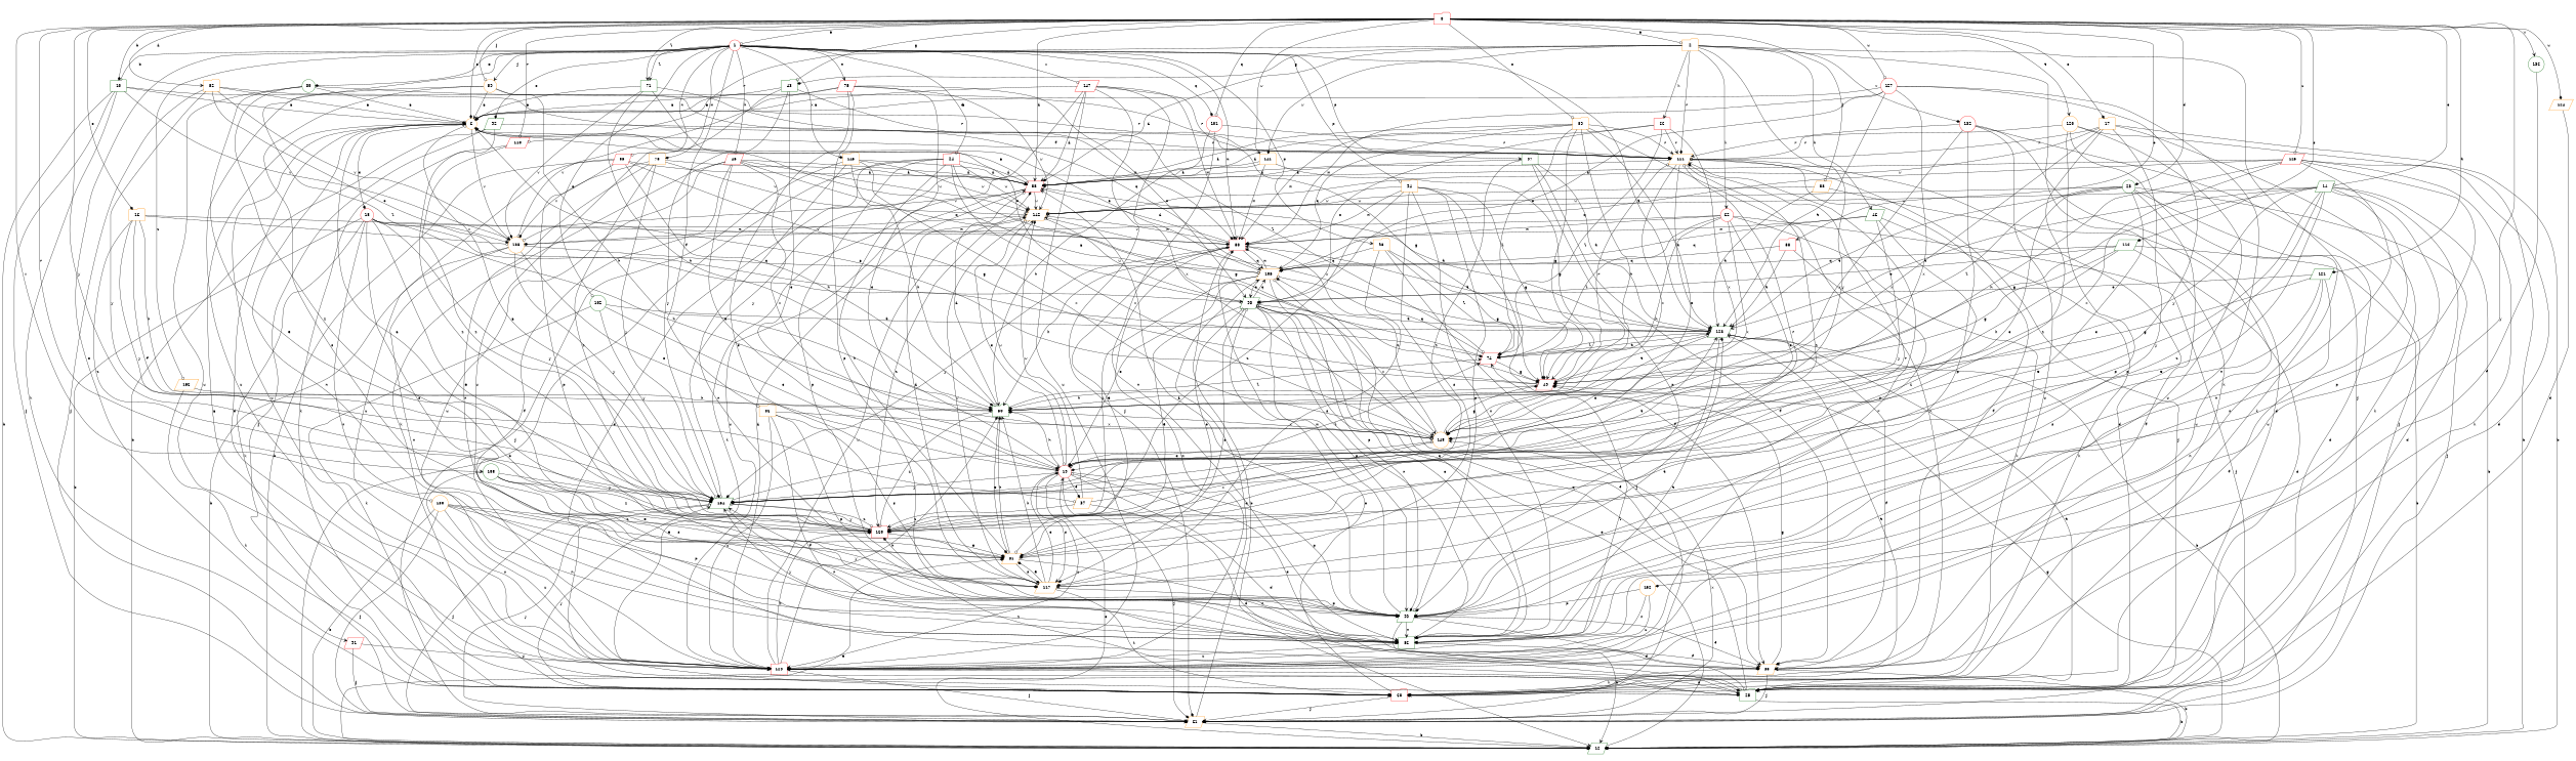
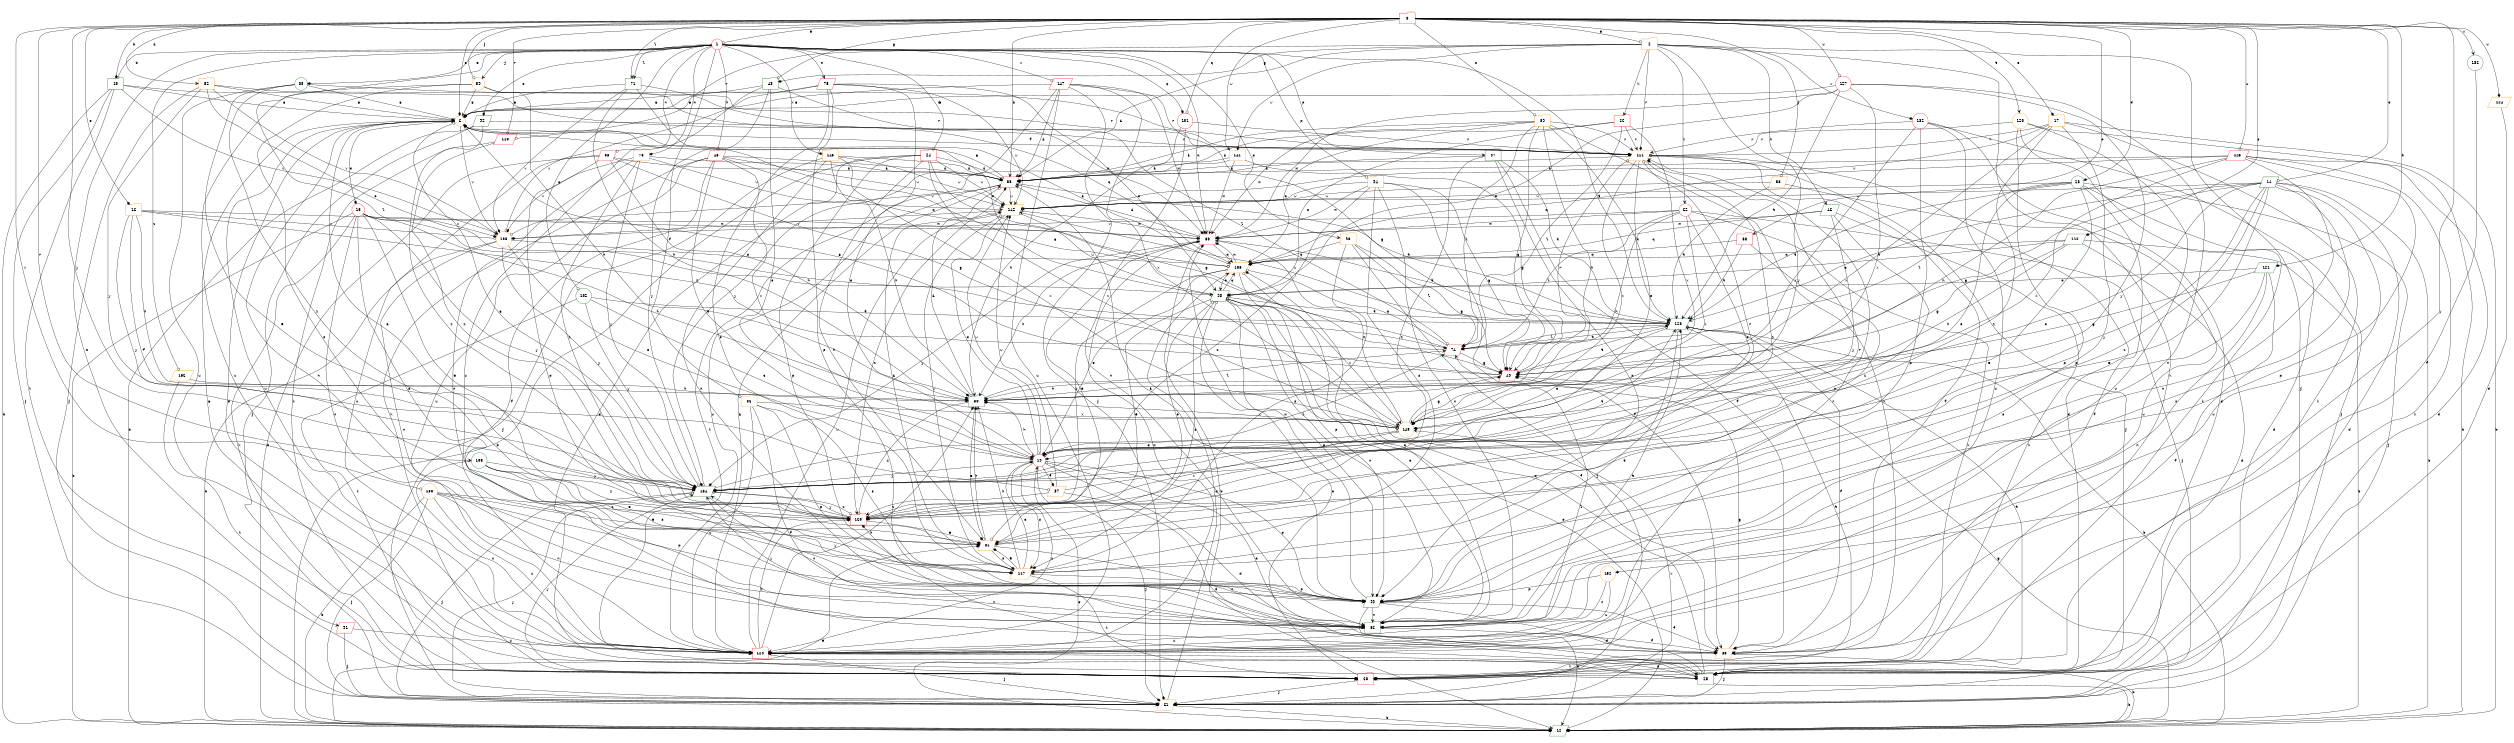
  strict digraph {
    fontname="DejaVu Sans Mono"
    node [color=darkorange fontname="DejaVu Sans Mono" shape=parallelogram]
    edge [arrowhead=vee fontname="DejaVu Sans Mono"]
    0 [color=red shape=folder]
    1 [color=red shape=circle]
    2 [shape=folder]
    6 [shape=circle]
    10 [color=darkgreen shape=folder]
    14 [color=darkgreen]
    16 [shape=folder]
    17 [shape=folder]
    23 [color=darkgreen shape=circle]
    43 [color=darkgreen shape=folder]
    52 [shape=folder]
    55 [color=red]
    58
    59 [shape=circle]
    71 [color=darkgreen shape=folder]
    88 [color=red shape=folder]
    89 [shape=folder]
    101 [color=red shape=circle]
    108 [color=darkgreen shape=circle]
    110 [color=red]
    116 [color=darkgreen]
    120 [shape=circle]
    121 [color=darkgreen]
    124
    125 [color=red]
    127 [color=red shape=circle]
    130 [shape=circle]
    136 [color=darkgreen shape=circle]
    141 [shape=folder]
    152 [shape=circle]
    154 [color=darkgreen]
    24 [color=red shape=folder]
    30 [color=darkgreen shape=circle]
    36 [shape=folder]
    45 [color=red]
    74 [color=red]
    75 [color=red]
    78 [shape=folder]
    80 [color=red shape=folder]
    85 [color=red]
    91 [color=red]
    92 [color=darkgreen]
    94 [shape=folder]
    97 [color=darkgreen shape=folder]
    98 [shape=folder]
    102 [color=darkgreen shape=circle]
    123 [color=darkgreen]
    145 [shape=folder]
    147 [color=red]
    156
    46 [color=darkgreen]
    61
    62 [color=red shape=circle]
    66 [color=red shape=folder]
    68 [color=red shape=folder]
    111
    132 [color=red shape=circle]
    18 [color=red shape=circle]
    25 [color=darkgreen shape=folder]
    86 [color=darkgreen shape=folder]
    129 [color=red shape=folder]
    135 [shape=circle]
    12 [color=darkgreen]
    19 [color=red shape=circle]
    31
    n66 [color=red label=49]
    142
    160 [color=red shape=folder]
    37
    50 [color=darkgreen shape=folder]
    99 [color=darkgreen]
    148 [shape=circle]
    38
    93 [color=darkgreen]
    117
    105
    0 -> 1 [arrowhead=odot label=a]
    0 -> 2 [arrowhead=odot label=a]
    0 -> 6 [arrowhead=diamond label=a]
    0 -> 10 [arrowhead=diamond label=b]
    0 -> 14 [arrowhead=odot label=c]
    0 -> 16 [arrowhead=diamond label=c]
    0 -> 17 [arrowhead=diamond label=c]
    0 -> 23 [arrowhead=diamond label=d]
    0 -> 43 [arrowhead=odot label=g]
    0 -> 52 [label=i]
    0 -> 55 [label=i]
    0 -> 58 [arrowhead=odot label=j]
    0 -> 59 [arrowhead=odot label=j]
    0 -> 71 [label=l]
    0 -> 88 [label=o]
    0 -> 89 [arrowhead=odot label=o]
    0 -> 101 [arrowhead=odot label=q]
    0 -> 108 [label=r]
    0 -> 110 [arrowhead=odot label=r]
    0 -> 116 [arrowhead=diamond label=s]
    0 -> 120 [label=t]
    0 -> 121 [arrowhead=diamond label=t]
    0 -> 124 [arrowhead=diamond label=u]
    0 -> 125 [arrowhead=odot label=u]
    0 -> 127 [arrowhead=odot label=u]
    0 -> 130 [arrowhead=odot label=v]
    0 -> 136 [label=w]
    0 -> 141 [label=w]
    0 -> 152 [arrowhead=diamond label=y]
    0 -> 154 [arrowhead=diamond label=y]
    1 -> 10 [arrowhead=odot label=b]
    1 -> 59 [label=j]
    1 -> 71 [label=l]
    1 -> 101 [arrowhead=diamond label=q]
    1 -> 24 [arrowhead=odot label=d]
    1 -> 30 [arrowhead=diamond label=e]
    1 -> 36 [arrowhead=odot label=f]
    1 -> 45 [arrowhead=odot label=h]
    1 -> 74 [arrowhead=diamond label=l]
    1 -> 75 [label=m]
    1 -> 78 [arrowhead=diamond label=m]
    1 -> 80 [label=m]
    1 -> 85 [arrowhead=odot label=n]
    1 -> 91 [label=o]
    1 -> 92 [arrowhead=diamond label=o]
    1 -> 94 [arrowhead=odot label=p]
    1 -> 97 [label=p]
    1 -> 98 [label=p]
    1 -> 102 [arrowhead=odot label=q]
    1 -> 123 [arrowhead=diamond label=t]
    1 -> 145 [arrowhead=diamond label=x]
    1 -> 147 [arrowhead=odot label=x]
    1 -> 156 [arrowhead=odot label=z]
    2 -> 43 [arrowhead=diamond label=g]
    2 -> 55 [arrowhead=diamond label=i]
    2 -> 110 [arrowhead=odot label=r]
    2 -> 141 [arrowhead=diamond label=w]
    2 -> 154 [label=y]
    2 -> 46 [label=h]
    2 -> 61 [label=j]
    2 -> 62 [label=k]
    2 -> 66 [label=k]
    2 -> 68 [arrowhead=diamond label=k]
    2 -> 111 [arrowhead=diamond label=r]
    2 -> 132 [arrowhead=diamond label=v]
    6 -> 111 [arrowhead=odot label=f]
    6 -> 18 [arrowhead=diamond label=c]
    6 -> 25 [arrowhead=odot label=d]
    6 -> 86 [arrowhead=odot label=n]
    6 -> 129 [label=u]
    6 -> 135 [label=v]
    10 -> 6 [arrowhead=diamond label=a]
    10 -> 61 [arrowhead=odot label=j]
    10 -> 68 [arrowhead=diamond label=k]
    10 -> 111 [label=r]
    10 -> 135 [arrowhead=odot label=v]
    10 -> 12 [label=b]
    14 -> 154 [arrowhead=odot label=y]
    14 -> 123 [label=t]
    14 -> 25 [label=d]
    14 -> 86 [arrowhead=odot label=n]
    14 -> 129 [arrowhead=diamond label=u]
    14 -> 12 [arrowhead=odot label=b]
    14 -> 19 [arrowhead=diamond label=c]
    14 -> 31 [arrowhead=odot label=e]
    14 -> n66 [arrowhead=diamond label=g]
    14 -> 142 [arrowhead=odot label=w]
    14 -> 160 [arrowhead=diamond label=z]
    16 -> 154 [label=y]
    16 -> 80 [arrowhead=diamond label=m]
    16 -> 135 [arrowhead=odot label=v]
-   16 -> 160 [arrowhead=odot label=z]
+   16 -> 74 [arrowhead=odot label=z]
    16 -> 37 [arrowhead=odot label=f]
    16 -> 50 [arrowhead=diamond label=h]
    17 -> 68 [label=k]
    17 -> 111 [arrowhead=odot label=r]
    17 -> 12 [arrowhead=diamond label=b]
    17 -> 142 [arrowhead=odot label=w]
    17 -> 160 [arrowhead=odot label=z]
    17 -> 99 [arrowhead=odot label=p]
    17 -> 148 [arrowhead=diamond label=x]
    23 -> 74 [label=l]
    23 -> 123 [label=t]
    23 -> 61 [arrowhead=odot label=j]
    23 -> 25 [label=d]
    23 -> 19 [arrowhead=diamond label=c]
    23 -> 31 [arrowhead=diamond label=e]
    23 -> 142 [label=w]
    23 -> 38 [label=f]
    43 -> 6 [arrowhead=diamond label=a]
    43 -> 154 [arrowhead=diamond label=y]
    43 -> 74 [arrowhead=odot label=l]
    43 -> 129 [label=u]
    43 -> 19 [arrowhead=diamond label=c]
    52 -> 6 [arrowhead=diamond label=a]
    52 -> 154 [arrowhead=diamond label=y]
    52 -> 61 [label=j]
    52 -> 111 [label=r]
    52 -> 135 [label=v]
    52 -> 93 [arrowhead=odot label=o]
    55 -> 6 [arrowhead=diamond label=a]
    55 -> 123 [arrowhead=odot label=t]
    55 -> 68 [arrowhead=diamond label=k]
    55 -> 129 [arrowhead=diamond label=u]
    55 -> 142 [label=w]
    58 -> 123 [label=t]
    58 -> 129 [arrowhead=diamond label=u]
    58 -> 142 [arrowhead=odot label=w]
    59 -> 6 [label=a]
    59 -> 80 [arrowhead=diamond label=m]
    59 -> 129 [arrowhead=odot label=u]
    59 -> 50 [arrowhead=diamond label=h]
    59 -> 117 [arrowhead=diamond label=s]
    71 -> 6 [arrowhead=odot label=a]
    71 -> 135 [arrowhead=diamond label=v]
    71 -> 50 [arrowhead=diamond label=h]
    71 -> 93 [label=o]
    71 -> 105 [label=q]
    88 -> 123 [label=t]
    88 -> 160 [label=z]
    88 -> 105 [arrowhead=diamond label=q]
    89 -> 55 [arrowhead=diamond label=i]
    89 -> 74 [label=l]
    89 -> 80 [label=m]
    89 -> 68 [arrowhead=odot label=k]
    89 -> 111 [label=r]
    89 -> 19 [label=c]
    89 -> n66 [label=g]
    89 -> 50 [label=h]
    89 -> 105 [label=q]
    101 -> 111 [arrowhead=diamond label=r]
    101 -> 86 [label=n]
    101 -> 50 [label=h]
    108 -> 154 [label=y]
    108 -> 129 [label=u]
    108 -> 31 [arrowhead=diamond label=e]
    108 -> 160 [label=z]
    108 -> 117 [arrowhead=odot label=s]
    110 -> 68 [label=k]
    110 -> 160 [arrowhead=diamond label=z]
    116 -> 25 [arrowhead=diamond label=d]
    116 -> 12 [arrowhead=odot label=b]
    116 -> n66 [arrowhead=diamond label=g]
    116 -> 50 [label=h]
    116 -> 93 [arrowhead=odot label=o]
    116 -> 105 [arrowhead=diamond label=q]
    120 -> 68 [label=k]
    120 -> 111 [arrowhead=odot label=r]
    120 -> 129 [label=u]
    120 -> 12 [label=b]
    120 -> 99 [label=p]
    121 -> 86 [arrowhead=diamond label=n]
    121 -> n66 [label=g]
    121 -> 38 [label=f]
    121 -> 93 [arrowhead=diamond label=o]
    121 -> 117 [arrowhead=odot label=s]
    124 -> 25 [label=d]
    125 -> 55 [arrowhead=diamond label=i]
    125 -> 68 [arrowhead=odot label=k]
    125 -> 25 [arrowhead=diamond label=d]
    125 -> 86 [arrowhead=diamond label=n]
    125 -> 50 [label=h]
    125 -> 99 [arrowhead=diamond label=p]
    125 -> 148 [arrowhead=diamond label=x]
    125 -> 105 [arrowhead=odot label=q]
    127 -> 6 [label=a]
    127 -> 154 [arrowhead=diamond label=y]
    127 -> 80 [label=m]
    127 -> 123 [label=t]
    127 -> 86 [label=n]
    127 -> 148 [arrowhead=diamond label=x]
    127 -> 93 [label=o]
    130 -> 61 [arrowhead=odot label=j]
    130 -> 86 [label=n]
    130 -> 129 [label=u]
    130 -> 12 [arrowhead=diamond label=b]
    130 -> 31 [arrowhead=odot label=e]
    130 -> 160 [arrowhead=diamond label=z]
    130 -> 99 [label=p]
    136 -> 38 [label=f]
    141 -> 55 [label=i]
    141 -> 80 [label=m]
    141 -> 135 [arrowhead=odot label=v]
    141 -> n66 [label=g]
    152 -> 86 [label=n]
    152 -> 129 [arrowhead=odot label=u]
    152 -> 99 [arrowhead=odot label=p]
    154 -> 6 [arrowhead=odot label=a]
    154 -> 74 [label=l]
    154 -> 123 [label=t]
    154 -> 61 [arrowhead=odot label=j]
    154 -> 86 [arrowhead=odot label=n]
    154 -> 160 [arrowhead=odot label=z]
    24 -> 55 [arrowhead=odot label=i]
    24 -> 25 [arrowhead=diamond label=d]
    24 -> 12 [arrowhead=diamond label=b]
    24 -> 31 [arrowhead=diamond label=h]
    24 -> n66 [label=g]
    24 -> 142 [label=w]
    24 -> 99 [arrowhead=diamond label=p]
    24 -> 148 [label=x]
    30 -> 6 [arrowhead=odot label=a]
    30 -> 111 [arrowhead=diamond label=r]
    30 -> 129 [label=u]
    30 -> 31 [label=e]
    30 -> 160 [arrowhead=diamond label=z]
    36 -> 129 [arrowhead=diamond label=u]
    36 -> 99 [label=p]
    36 -> 148 [arrowhead=odot label=x]
    36 -> 38 [arrowhead=diamond label=f]
    36 -> 117 [arrowhead=odot label=s]
    45 -> 55 [label=i]
    45 -> 68 [arrowhead=diamond label=k]
    45 -> 129 [arrowhead=diamond label=u]
    45 -> 19 [arrowhead=odot label=c]
    45 -> 142 [label=w]
    45 -> 148 [arrowhead=odot label=x]
    45 -> 38 [arrowhead=diamond label=f]
    45 -> 105 [arrowhead=odot label=q]
    74 -> 6 [label=a]
    74 -> 123 [arrowhead=diamond label=t]
    74 -> n66 [arrowhead=diamond label=g]
    74 -> 105 [arrowhead=odot label=q]
    75 -> 6 [arrowhead=diamond label=a]
    75 -> 135 [arrowhead=odot label=v]
    75 -> 19 [label=c]
    75 -> 142 [label=w]
    75 -> 99 [arrowhead=odot label=p]
    75 -> 93 [label=o]
    75 -> 117 [arrowhead=odot label=s]
    78 -> 55 [arrowhead=diamond label=i]
    78 -> 154 [arrowhead=odot label=y]
    78 -> 86 [arrowhead=odot label=n]
    78 -> 135 [arrowhead=diamond label=v]
    78 -> 142 [label=w]
    78 -> 160 [arrowhead=odot label=z]
    80 -> 55 [label=i]
    80 -> 154 [arrowhead=diamond label=y]
    80 -> 123 [arrowhead=odot label=t]
    80 -> 12 [label=b]
    80 -> 31 [arrowhead=odot label=e]
    80 -> 50 [label=h]
    80 -> 105 [label=q]
    85 -> 55 [arrowhead=odot label=i]
    85 -> 129 [arrowhead=diamond label=u]
    85 -> 12 [arrowhead=odot label=b]
    85 -> n66 [arrowhead=odot label=g]
    85 -> 50 [arrowhead=diamond label=h]
    85 -> 99 [label=p]
    91 -> 61 [arrowhead=diamond label=j]
    91 -> 129 [label=u]
    92 -> 61 [arrowhead=odot label=j]
    92 -> 111 [label=r]
    92 -> 12 [arrowhead=diamond label=b]
    92 -> 160 [arrowhead=diamond label=z]
    94 -> 80 [arrowhead=diamond label=m]
    94 -> 86 [label=n]
    94 -> n66 [arrowhead=diamond label=g]
    94 -> 142 [arrowhead=odot label=w]
    94 -> 160 [arrowhead=odot label=z]
-   94 -> 99 [arrowhead=odot label=p]
    94 -> 38 [label=f]
    94 -> 117 [arrowhead=odot label=s]
    97 -> 55 [label=i]
    97 -> 123 [label=t]
    97 -> 160 [label=z]
    97 -> 99 [arrowhead=diamond label=p]
    97 -> 38 [arrowhead=diamond label=f]
    98 -> 74 [arrowhead=odot label=l]
    98 -> 61 [arrowhead=odot label=j]
    98 -> n66 [label=g]
    98 -> 117 [arrowhead=diamond label=s]
    98 -> 105 [arrowhead=diamond label=q]
    102 -> 154 [label=y]
    102 -> 123 [arrowhead=odot label=t]
    102 -> 68 [label=k]
    102 -> 19 [label=c]
    123 -> 74 [label=l]
    123 -> 12 [arrowhead=diamond label=b]
    123 -> 19 [arrowhead=odot label=c]
    123 -> 142 [label=w]
    123 -> 38 [arrowhead=odot label=f]
    145 -> 55 [label=i]
    145 -> 61 [label=j]
    145 -> 86 [arrowhead=diamond label=n]
    145 -> 142 [arrowhead=diamond label=w]
    145 -> 50 [arrowhead=odot label=h]
    145 -> 148 [arrowhead=odot label=x]
    147 -> 6 [arrowhead=diamond label=a]
    147 -> 55 [label=i]
    147 -> 154 [arrowhead=odot label=y]
    147 -> 80 [arrowhead=diamond label=m]
    147 -> 61 [arrowhead=diamond label=j]
    147 -> 129 [arrowhead=odot label=u]
    147 -> n66 [arrowhead=diamond label=g]
    147 -> 148 [label=x]
    156 -> 68 [arrowhead=odot label=k]
    156 -> 50 [arrowhead=odot label=h]
    46 -> 154 [arrowhead=diamond label=y]
    46 -> 80 [arrowhead=diamond label=m]
    46 -> 68 [arrowhead=odot label=k]
    46 -> 117 [label=s]
    46 -> 105 [label=q]
    61 -> 154 [arrowhead=odot label=y]
    61 -> 12 [label=b]
    61 -> 148 [label=x]
    61 -> 105 [label=q]
    62 -> 74 [arrowhead=diamond label=l]
    62 -> 80 [label=m]
    62 -> 61 [arrowhead=diamond label=j]
    62 -> 68 [arrowhead=odot label=k]
    62 -> 135 [arrowhead=odot label=v]
    62 -> 19 [label=c]
    62 -> 50 [label=h]
    62 -> 148 [label=x]
    66 -> 55 [arrowhead=diamond label=i]
    66 -> 74 [arrowhead=diamond label=l]
    66 -> 111 [label=r]
    66 -> 148 [arrowhead=diamond label=x]
    66 -> 93 [arrowhead=odot label=o]
    68 -> 154 [label=y]
    68 -> 123 [label=t]
    68 -> 61 [label=j]
    68 -> 93 [arrowhead=odot label=o]
    111 -> 55 [label=i]
    111 -> 123 [label=t]
    111 -> 61 [arrowhead=odot label=j]
    111 -> 25 [arrowhead=diamond label=d]
    111 -> 160 [label=z]
    111 -> 148 [label=x]
    111 -> 38 [label=f]
    132 -> 61 [arrowhead=diamond label=j]
    132 -> 111 [label=r]
    132 -> 25 [arrowhead=odot label=d]
    132 -> 129 [arrowhead=diamond label=u]
    132 -> 99 [label=p]
    132 -> 148 [arrowhead=diamond label=x]
    18 -> 154 [label=y]
    18 -> 80 [arrowhead=odot label=m]
    18 -> 68 [arrowhead=odot label=k]
    18 -> 86 [label=n]
    18 -> 135 [arrowhead=diamond label=v]
    18 -> 12 [arrowhead=diamond label=b]
    18 -> 31 [arrowhead=diamond label=e]
    18 -> 50 [label=h]
    18 -> 117 [arrowhead=diamond label=s]
    25 -> 6 [label=a]
    25 -> 123 [arrowhead=odot label=t]
    25 -> 12 [arrowhead=diamond label=b]
    25 -> 160 [arrowhead=diamond label=z]
    25 -> 105 [arrowhead=diamond label=q]
    86 -> 154 [label=y]
    86 -> 123 [arrowhead=diamond label=t]
    86 -> 129 [arrowhead=diamond label=u]
    86 -> 38 [arrowhead=diamond label=f]
    86 -> 93 [arrowhead=odot label=o]
    86 -> 105 [arrowhead=odot label=q]
    129 -> 55 [label=i]
    129 -> 74 [label=l]
    129 -> 80 [arrowhead=diamond label=m]
    129 -> 61 [arrowhead=odot label=j]
    129 -> 111 [label=r]
    129 -> 25 [arrowhead=diamond label=d]
    129 -> 142 [arrowhead=diamond label=w]
    129 -> 160 [arrowhead=diamond label=z]
    129 -> 50 [arrowhead=diamond label=h]
    135 -> 154 [arrowhead=diamond label=y]
    135 -> 86 [label=n]
    135 -> 12 [arrowhead=diamond label=b]
    135 -> 19 [arrowhead=odot label=c]
    135 -> 105 [arrowhead=odot label=q]
    12 -> 19 [label=c]
    12 -> 31 [arrowhead=diamond label=e]
    12 -> n66 [arrowhead=diamond label=g]
    12 -> 93 [arrowhead=odot label=o]
    19 -> 154 [arrowhead=odot label=y]
    19 -> 61 [arrowhead=diamond label=j]
    19 -> 25 [arrowhead=odot label=d]
    19 -> 129 [label=u]
    19 -> 142 [label=w]
    19 -> 37 [arrowhead=diamond label=f]
    19 -> 50 [arrowhead=diamond label=h]
    19 -> 99 [arrowhead=odot label=p]
    19 -> 117 [label=s]
    31 -> 111 [arrowhead=diamond label=r]
    31 -> 86 [label=n]
    31 -> 50 [arrowhead=diamond label=h]
    31 -> 93 [arrowhead=odot label=o]
    31 -> 117 [arrowhead=diamond label=s]
    n66 -> 6 [label=a]
    n66 -> 123 [arrowhead=odot label=t]
    n66 -> 111 [arrowhead=odot label=r]
    n66 -> 50 [arrowhead=diamond label=h]
    142 -> 80 [arrowhead=odot label=m]
    142 -> 135 [arrowhead=diamond label=v]
    142 -> 19 [arrowhead=odot label=c]
    142 -> 160 [label=z]
    160 -> 6 [label=a]
    160 -> 154 [arrowhead=odot label=y]
    160 -> 31 [arrowhead=diamond label=e]
    160 -> 148 [arrowhead=odot label=x]
    37 -> 111 [arrowhead=odot label=r]
    37 -> 25 [arrowhead=diamond label=d]
    37 -> 142 [arrowhead=diamond label=w]
    37 -> 160 [label=z]
    50 -> 55 [arrowhead=diamond label=i]
    50 -> 74 [label=l]
    50 -> 31 [arrowhead=odot label=e]
    50 -> 160 [arrowhead=odot label=z]
    50 -> 148 [arrowhead=odot label=x]
    99 -> 55 [label=i]
    99 -> 154 [label=y]
    99 -> 80 [arrowhead=diamond label=m]
    99 -> 123 [arrowhead=odot label=t]
    99 -> 25 [arrowhead=odot label=d]
    99 -> 86 [label=n]
    99 -> 12 [label=b]
    99 -> 38 [label=f]
    148 -> 80 [label=m]
    148 -> 19 [arrowhead=odot label=c]
    148 -> n66 [arrowhead=diamond label=g]
    38 -> 61 [arrowhead=diamond label=j]
    38 -> 68 [label=k]
    38 -> 12 [arrowhead=odot label=b]
    38 -> 19 [arrowhead=odot label=c]
    38 -> n66 [arrowhead=diamond label=g]
    93 -> 123 [arrowhead=odot label=t]
    93 -> 86 [arrowhead=odot label=n]
    93 -> 31 [arrowhead=diamond label=e]
    93 -> 142 [arrowhead=odot label=w]
    93 -> 99 [label=p]
    93 -> 148 [label=x]
    93 -> 38 [label=f]
    93 -> 117 [arrowhead=diamond label=s]
    93 -> 105 [label=q]
    117 -> 55 [arrowhead=odot label=i]
    117 -> 68 [arrowhead=odot label=k]
    117 -> 19 [arrowhead=diamond label=c]
    117 -> 31 [arrowhead=diamond label=e]
    117 -> 142 [arrowhead=odot label=w]
    117 -> 50 [label=h]
    117 -> 99 [label=p]
    105 -> 6 [arrowhead=diamond label=a]
    105 -> 80 [arrowhead=diamond label=m]
    105 -> 19 [arrowhead=diamond label=c]
    105 -> 160 [label=z]
    105 -> 99 [arrowhead=diamond label=p]
    105 -> 93 [label=o]
  }
